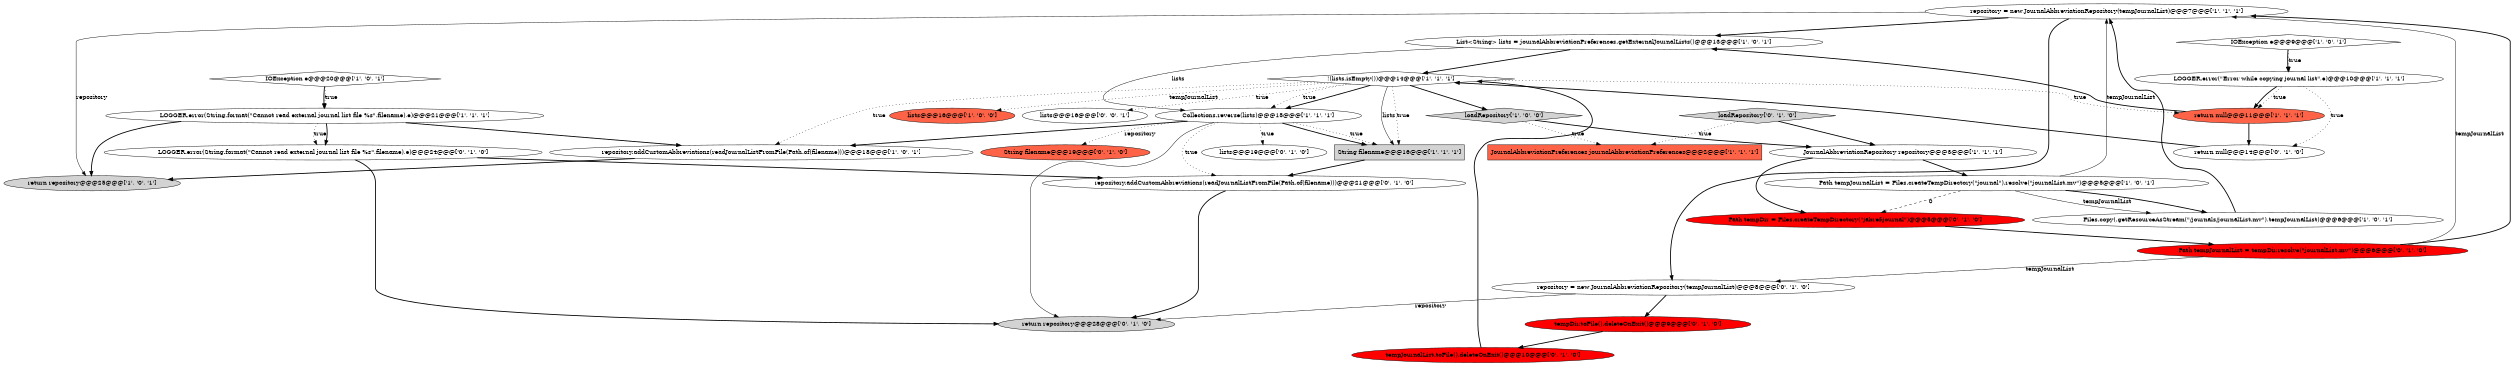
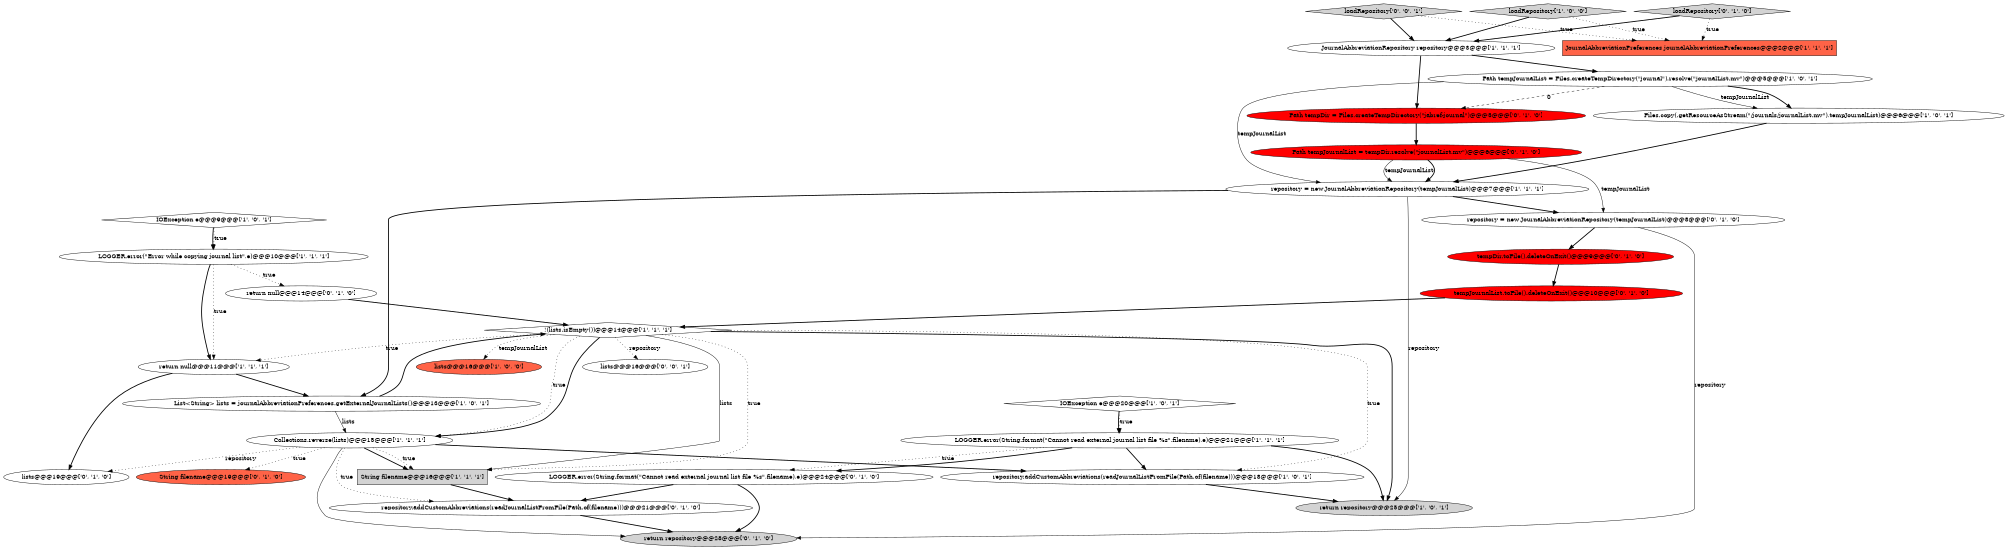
  digraph {
    node [fillcolor=white shape=ellipse style=filled]
    edge [style=bold]
    n1 [label="LOGGER.error(String.format(\"Cannot read external journal list file %s\",filename),e)@@@21@@@['1', '1', '1']"]
    n2 [label="LOGGER.error(String.format(\"Cannot read external journal list file %s\",filename),e)@@@24@@@['0', '1', '0']"]
    n3 [label="repository.addCustomAbbreviations(readJournalListFromFile(Path.of(filename)))@@@18@@@['1', '0', '1']"]
    n4 [fillcolor=lightgray label="return repository@@@25@@@['1', '0', '1']"]
    n5 [label="repository.addCustomAbbreviations(readJournalListFromFile(Path.of(filename)))@@@21@@@['0', '1', '0']"]
    n6 [fillcolor=lightgray label="return repository@@@28@@@['0', '1', '0']"]
-   n7 [fillcolor=tomato label="return null@@@11@@@['1', '1', '1']"]
+   n7 [label="return null@@@11@@@['1', '1', '1']"]
    n8 [label="return null@@@14@@@['0', '1', '0']"]
    n9 [label="List<String> lists = journalAbbreviationPreferences.getExternalJournalLists()@@@13@@@['1', '0', '1']"]
    n10 [label="!(lists.isEmpty())@@@14@@@['1', '1', '1']" shape=diamond]
    n11 [label="Collections.reverse(lists)@@@15@@@['1', '1', '1']"]
    n12 [label="Path tempJournalList = Files.createTempDirectory(\"journal\").resolve(\"journalList.mv\")@@@5@@@['1', '0', '1']"]
    n13 [label="Files.copy(.getResourceAsStream(\"/journals/journalList.mv\"),tempJournalList)@@@6@@@['1', '0', '1']"]
    n14 [fillcolor=red label="Path tempDir = Files.createTempDirectory(\"jabref-journal\")@@@5@@@['0', '1', '0']"]
    n15 [label="repository = new JournalAbbreviationRepository(tempJournalList)@@@7@@@['1', '1', '1']"]
    n16 [fillcolor=red label="Path tempJournalList = tempDir.resolve(\"journalList.mv\")@@@6@@@['0', '1', '0']"]
    n17 [label="repository = new JournalAbbreviationRepository(tempJournalList)@@@8@@@['0', '1', '0']"]
    n18 [fillcolor=tomato label="lists@@@16@@@['1', '0', '0']"]
+   n19 [fillcolor=lightgray label="loadRepository['0', '0', '1']" shape=diamond]
    n20 [label="JournalAbbreviationRepository repository@@@3@@@['1', '1', '1']"]
    n21 [fillcolor=tomato label="JournalAbbreviationPreferences journalAbbreviationPreferences@@@2@@@['1', '1', '1']" shape=box]
    n22 [label="IOException e@@@20@@@['1', '0', '1']" shape=diamond]
    n23 [fillcolor=lightgray label="String filename@@@16@@@['1', '1', '1']" shape=box]
    n24 [label="lists@@@16@@@['0', '0', '1']"]
    n25 [label="IOException e@@@9@@@['1', '0', '1']" shape=diamond]
    n26 [label="LOGGER.error(\"Error while copying journal list\",e)@@@10@@@['1', '1', '1']"]
    n27 [fillcolor=tomato label="String filename@@@19@@@['0', '1', '0']"]
    n28 [label="lists@@@19@@@['0', '1', '0']"]
    n29 [fillcolor=red label="tempDir.toFile().deleteOnExit()@@@9@@@['0', '1', '0']"]
    n30 [fillcolor=red label="tempJournalList.toFile().deleteOnExit()@@@10@@@['0', '1', '0']"]
    n31 [fillcolor=lightgray label="loadRepository['0', '1', '0']" shape=diamond]
    n32 [fillcolor=lightgray label="loadRepository['1', '0', '0']" shape=diamond]
    n1 -> n2 [label=true style=dotted]
    n1 -> n2
    n1 -> n3
    n1 -> n4
    n2 -> n5
    n2 -> n6
    n3 -> n4
    n5 -> n6
-   n7 -> n8
+   n7 -> n28
    n7 -> n9
    n8 -> n10
    n9 -> n10
    n9 -> n11 [label=lists style=solid]
    n10 -> n3 [label=true style=dotted]
-   n10 -> n32
+   n10 -> n4
    n10 -> n7 [label=true style=dotted]
    n10 -> n11 [label=true style=dotted]
    n10 -> n11
    n10 -> n18 [label=tempJournalList style=dotted]
    n10 -> n23 [label=lists style=solid]
    n10 -> n23 [label=true style=dotted]
-   n10 -> n24 [label=true style=dotted]
+   n10 -> n24 [label=repository style=dotted]
    n11 -> n3
    n11 -> n5 [label=true style=dotted]
    n11 -> n6 [style=solid]
    n11 -> n23
    n11 -> n23 [label=true style=dotted]
-   n11 -> n27 [label=repository style=dotted]
-   n11 -> n28 [label=true style=dotted]
+   n11 -> n27 [label=true style=dotted]
+   n11 -> n28 [label=repository style=dotted]
    n12 -> n13 [label=tempJournalList style=solid]
    n12 -> n13
    n12 -> n14 [label=0 style=dashed]
    n12 -> n15 [label=tempJournalList style=solid]
    n13 -> n15
    n14 -> n16
    n15 -> n4 [label=repository style=solid]
    n15 -> n9
    n15 -> n17
    n16 -> n15 [label=tempJournalList style=solid]
    n16 -> n15
    n16 -> n17 [label=tempJournalList style=solid]
    n17 -> n6 [label=repository style=solid]
    n17 -> n29
+   n19 -> n20
+   n19 -> n21 [label=true style=dotted]
    n20 -> n12
    n20 -> n14
    n22 -> n1
    n22 -> n1 [label=true style=dotted]
    n23 -> n5
    n25 -> n26
    n25 -> n26 [label=true style=dotted]
    n26 -> n7
    n26 -> n7 [label=true style=dotted]
    n26 -> n8 [label=true style=dotted]
    n29 -> n30
    n30 -> n10
    n31 -> n20
    n31 -> n21 [label=true style=dotted]
    n32 -> n20
    n32 -> n21 [label=true style=dotted]
  }
